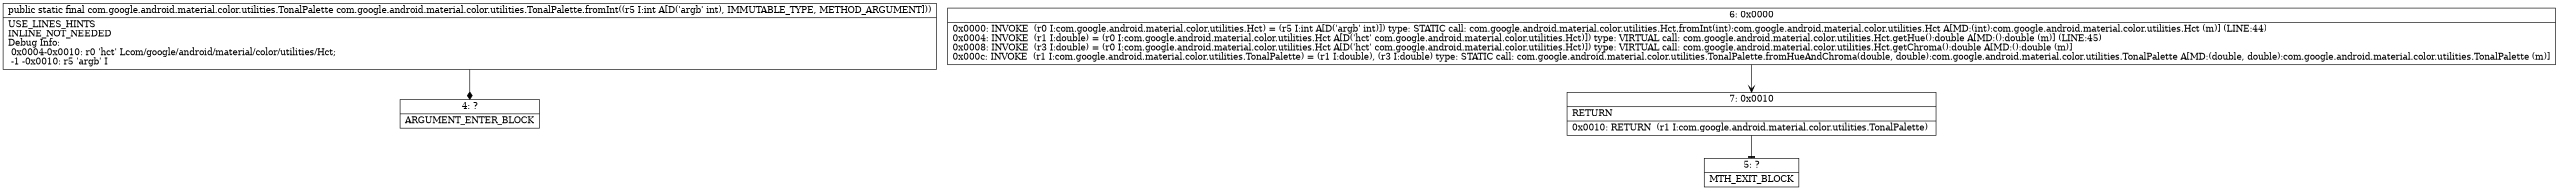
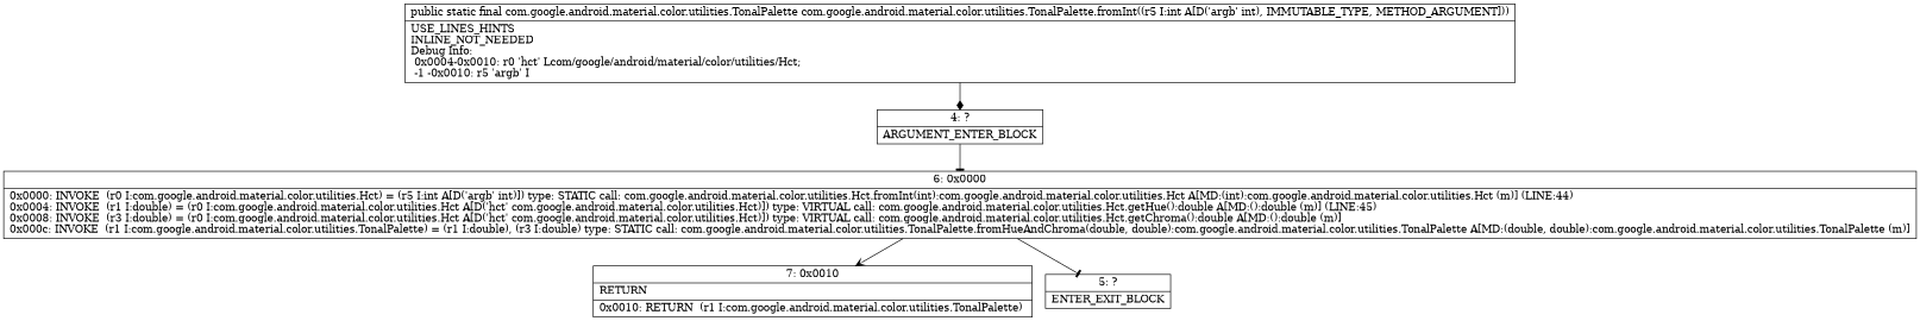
  digraph {
    node [shape=record]
    edge [arrowhead=tee]
    n1 [label="{4\:\ ?|ARGUMENT_ENTER_BLOCK\l}"]
    n2 [label="{6\:\ 0x0000|0x0000: INVOKE  (r0 I:com.google.android.material.color.utilities.Hct) = (r5 I:int A[D('argb' int)]) type: STATIC call: com.google.android.material.color.utilities.Hct.fromInt(int):com.google.android.material.color.utilities.Hct A[MD:(int):com.google.android.material.color.utilities.Hct (m)] (LINE:44)\l0x0004: INVOKE  (r1 I:double) = (r0 I:com.google.android.material.color.utilities.Hct A[D('hct' com.google.android.material.color.utilities.Hct)]) type: VIRTUAL call: com.google.android.material.color.utilities.Hct.getHue():double A[MD:():double (m)] (LINE:45)\l0x0008: INVOKE  (r3 I:double) = (r0 I:com.google.android.material.color.utilities.Hct A[D('hct' com.google.android.material.color.utilities.Hct)]) type: VIRTUAL call: com.google.android.material.color.utilities.Hct.getChroma():double A[MD:():double (m)]\l0x000c: INVOKE  (r1 I:com.google.android.material.color.utilities.TonalPalette) = (r1 I:double), (r3 I:double) type: STATIC call: com.google.android.material.color.utilities.TonalPalette.fromHueAndChroma(double, double):com.google.android.material.color.utilities.TonalPalette A[MD:(double, double):com.google.android.material.color.utilities.TonalPalette (m)]\l}"]
    n3 [label="{7\:\ 0x0010|RETURN\l|0x0010: RETURN  (r1 I:com.google.android.material.color.utilities.TonalPalette) \l}"]
-   n4 [label="{5\:\ ?|MTH_EXIT_BLOCK\l}"]
+   n4 [label="{5\:\ ?|ENTER_EXIT_BLOCK\l}"]
    n5 [label="{public static final com.google.android.material.color.utilities.TonalPalette com.google.android.material.color.utilities.TonalPalette.fromInt((r5 I:int A[D('argb' int), IMMUTABLE_TYPE, METHOD_ARGUMENT]))  | USE_LINES_HINTS\lINLINE_NOT_NEEDED\lDebug Info:\l  0x0004\-0x0010: r0 'hct' Lcom\/google\/android\/material\/color\/utilities\/Hct;\l  \-1 \-0x0010: r5 'argb' I\l}"]
+   n1 -> n2
    n2 -> n3 [arrowhead=vee]
-   n3 -> n4
+   n2 -> n4
    n5 -> n1 [arrowhead=diamond]
  }
